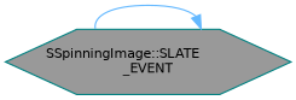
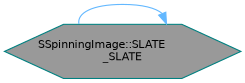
  digraph {
    rankdir=RL
-   n1 [color=teal fillcolor=grey60 fontcolor=black fontname=Helvetica fontsize=10 height=0.2 label="SSpinningImage::SLATE\l_EVENT" shape=hexagon style=filled width=0.4]
+   n1 [color=teal fillcolor=grey60 fontcolor=black fontname=Helvetica fontsize=10 height=0.2 label="SSpinningImage::SLATE\l_SLATE" shape=hexagon style=filled width=0.4]
    n1 -> n1 [color=steelblue1 dir=back fontname=Helvetica fontsize=10 labelfontname=Helvetica labelfontsize=10 style=solid]
  }
